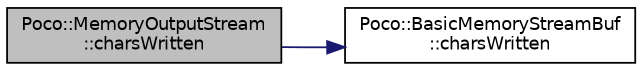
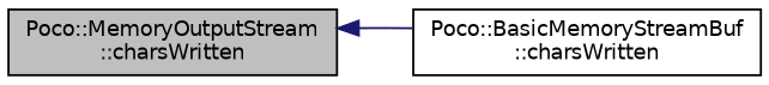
  digraph {
    rankdir=LR
    node [color=black fontname=Helvetica fontsize=10 shape=record style=filled]
    n1 [fillcolor=grey75 fontcolor=black height=0.2 label="Poco::MemoryOutputStream\l::charsWritten" width=0.4]
    n2 [fillcolor=white height=0.2 label="Poco::BasicMemoryStreamBuf\l::charsWritten" width=0.4]
-   n1 -> n2 [color=midnightblue fontname=Helvetica fontsize=10 labelfontname=Helvetica labelfontsize=10 style=solid]
+   n2 -> n1 [color=midnightblue fontname=Helvetica fontsize=10 labelfontname=Helvetica labelfontsize=10 style=solid]
  }
